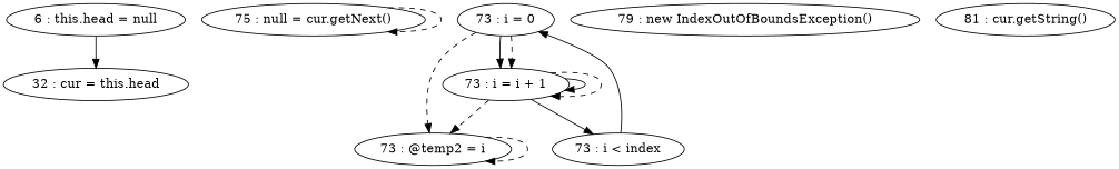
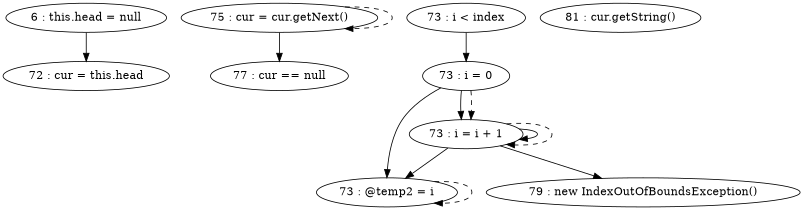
  digraph {
    "6 : this.head = null"
-   "72 : cur = this.head" [label="32 : cur = this.head"]
-   "75 : cur = cur.getNext()" [label="75 : null = cur.getNext()"]
+   "72 : cur = this.head"
+   "75 : cur = cur.getNext()"
+   "77 : cur == null"
    "73 : i = 0"
    "73 : i = i + 1"
    "73 : @temp2 = i"
    "73 : i < index"
    "79 : new IndexOutOfBoundsException()"
    "81 : cur.getString()"
    "6 : this.head = null" -> "72 : cur = this.head"
    "75 : cur = cur.getNext()" -> "75 : cur = cur.getNext()" [style=dashed]
+   "75 : cur = cur.getNext()" -> "77 : cur == null"
    "73 : i = 0" -> "73 : i = i + 1"
    "73 : i = 0" -> "73 : i = i + 1" [style=dashed]
-   "73 : i = 0" -> "73 : @temp2 = i" [style=dashed]
+   "73 : i = 0" -> "73 : @temp2 = i"
    "73 : i = i + 1" -> "73 : i = i + 1"
    "73 : i = i + 1" -> "73 : i = i + 1" [style=dashed]
-   "73 : i = i + 1" -> "73 : @temp2 = i" [style=dashed]
-   "73 : i = i + 1" -> "73 : i < index"
+   "73 : i = i + 1" -> "73 : @temp2 = i"
+   "73 : i = i + 1" -> "79 : new IndexOutOfBoundsException()"
    "73 : @temp2 = i" -> "73 : @temp2 = i" [style=dashed]
    "73 : i < index" -> "73 : i = 0"
  }
